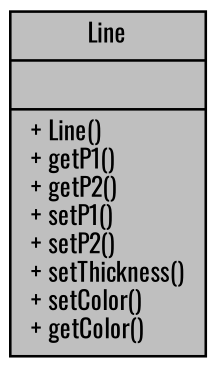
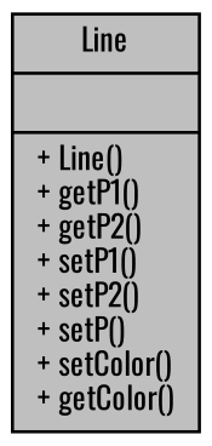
  digraph {
    fontname=Oswald
-   n1 [color=black fillcolor=grey75 fontcolor=black fontname=Oswald fontsize=10 height=0.2 label="{Line\n||+ Line()\l+ getP1()\l+ getP2()\l+ setP1()\l+ setP2()\l+ setThickness()\l+ setColor()\l+ getColor()\l}" shape=record style=filled width=0.4]
+   n1 [color=black fillcolor=grey75 fontcolor=black fontname=Oswald fontsize=10 height=0.2 label="{Line\n||+ Line()\l+ getP1()\l+ getP2()\l+ setP1()\l+ setP2()\l+ setP()\l+ setColor()\l+ getColor()\l}" shape=record style=filled width=0.4]
  }
